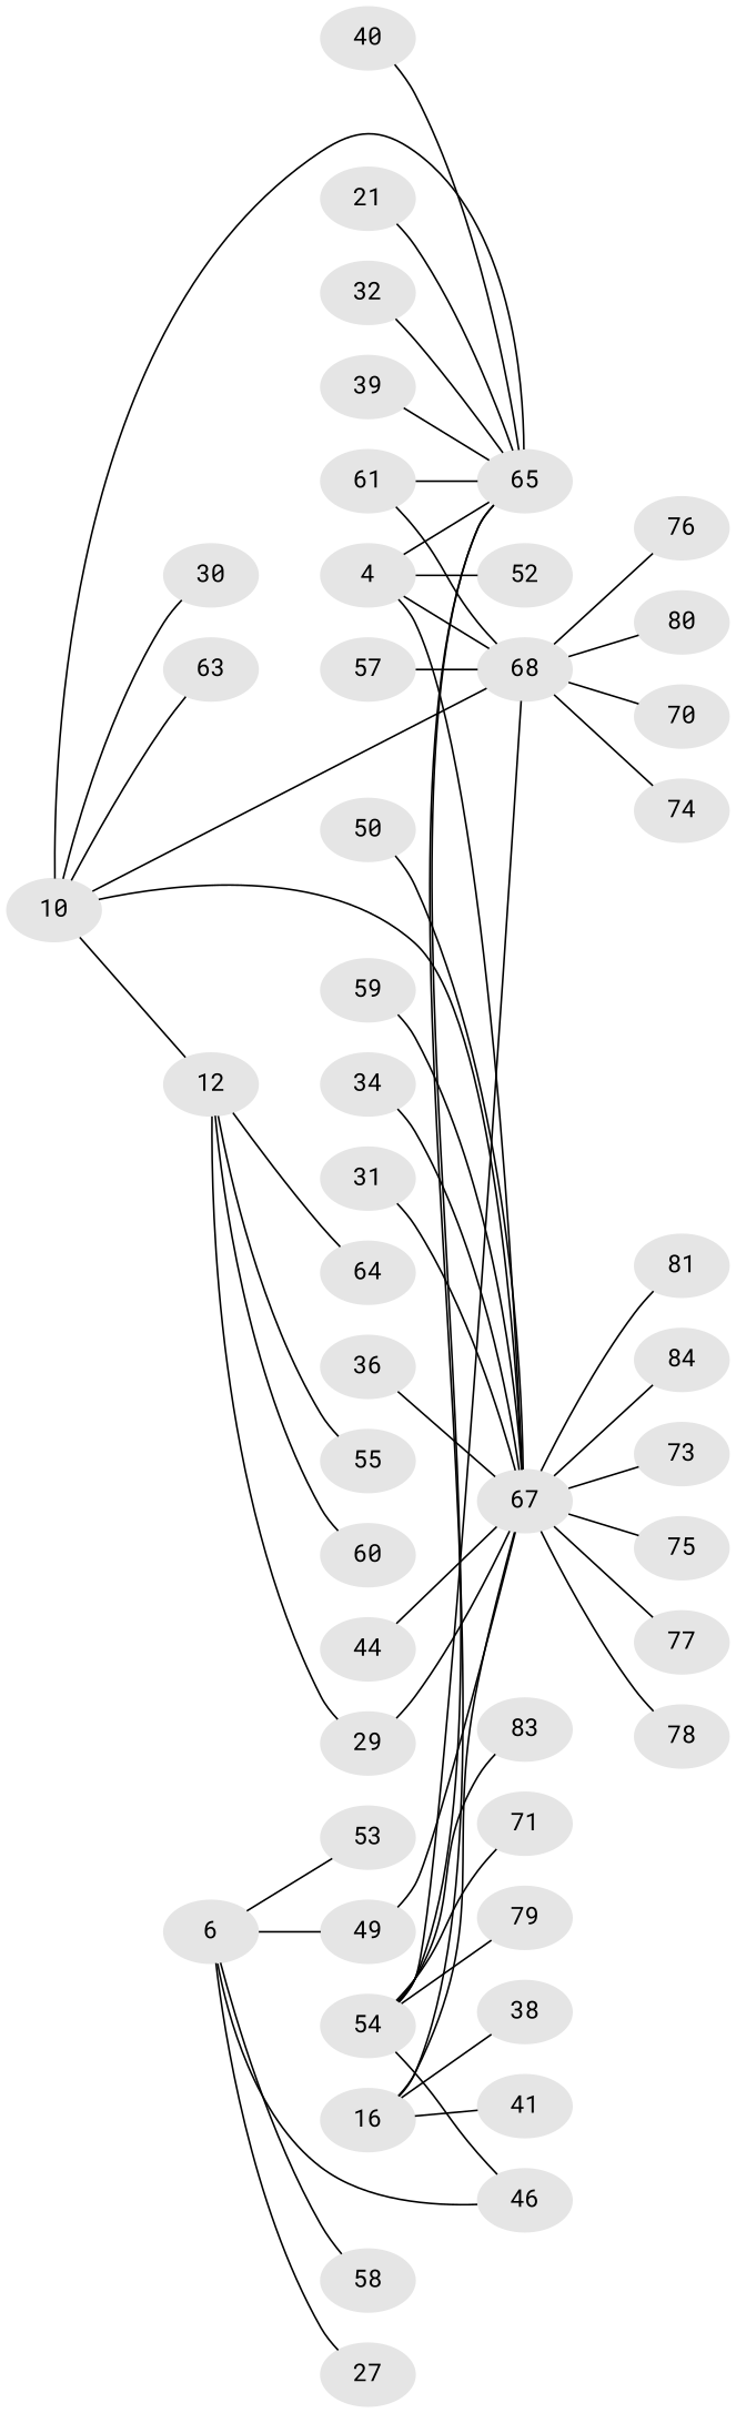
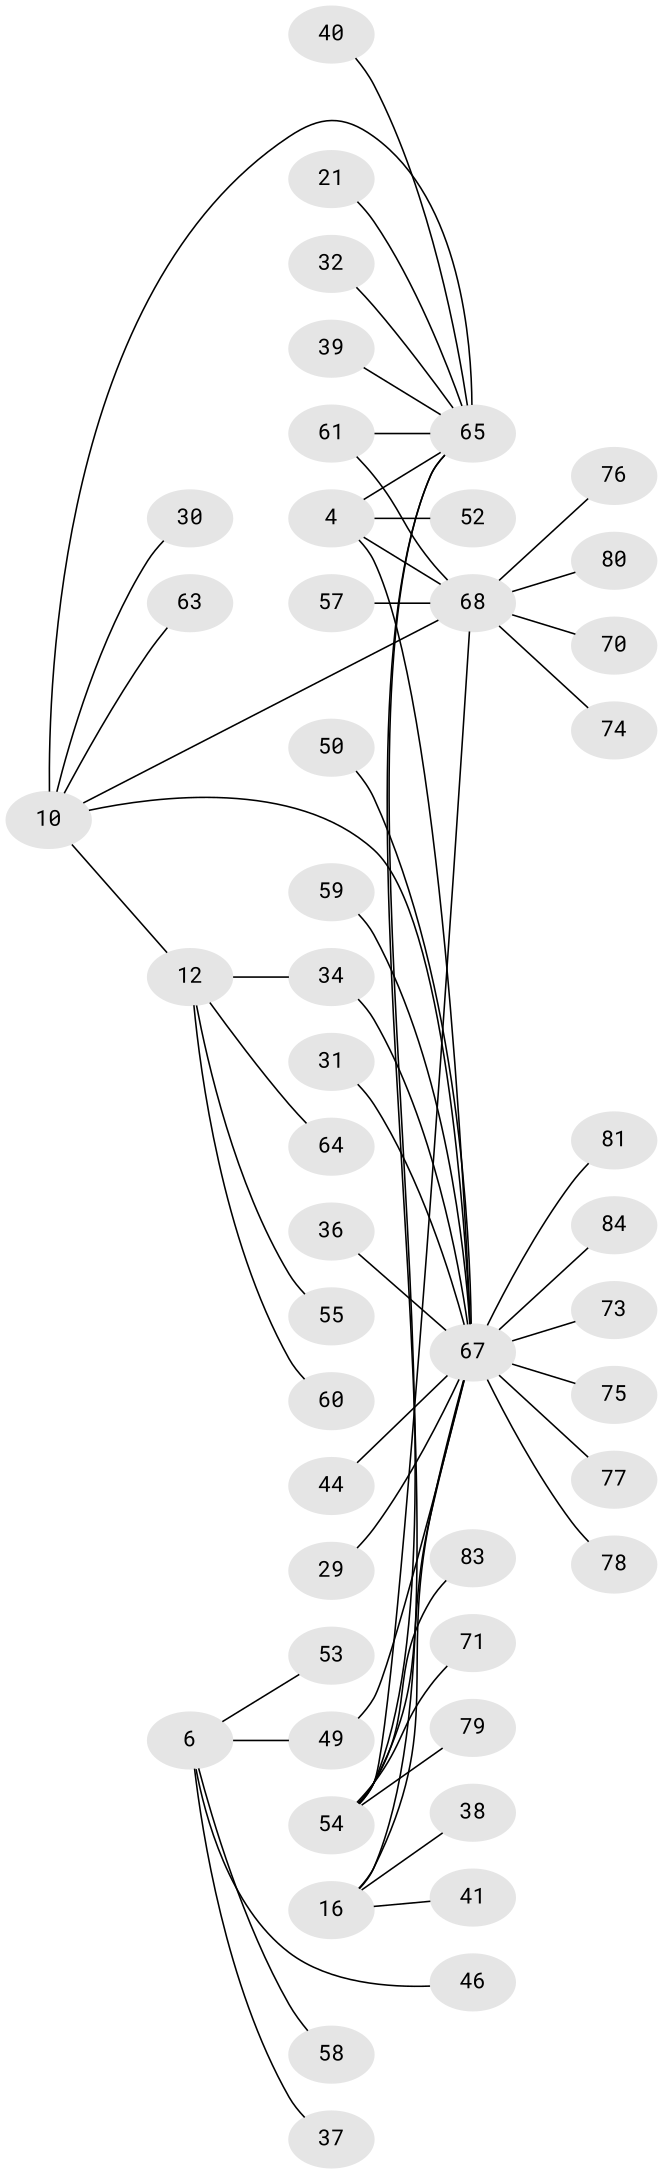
  graph {
    fontname="Roboto Mono"
    rankdir=LR
    node [color=gray90 fontname="Roboto Mono" style=filled]
    edge [fontname="Roboto Mono"]
    4 [super="+1"]
    52
    65 [super="+23+15"]
    67 [super="+20+45"]
    68 [super="+35"]
    73 [super="+62+66"]
    75
    77
    78 [super="+51"]
    81
    84
    70 [super="+56"]
    74
    76 [super="+69"]
    80
    6 [super="+5"]
-   37 [label=27]
+   37
    46
    53
    58
    49
    10 [super="+9"]
    12 [super="+11"]
    30
    63
    34
    55 [super="+33"]
    60
    64
    16 [super="+14"]
    38
    41
    21
    29
    31 [super="+22"]
    32
    36
    39 [super="+24"]
    40
    44
    50
    54 [super="+48+19+47"]
    71
    79
    83
    57
    59 [super="+27"]
    61
    4 -- 52
    4 -- 65
    4 -- 67
    4 -- 68 [weight=4]
    67 -- 73
    67 -- 75
    67 -- 77
    67 -- 78
    67 -- 81
    67 -- 84
    68 -- 70
    68 -- 74
    68 -- 76
    68 -- 80
    6 -- 37
    6 -- 46
    6 -- 53
    6 -- 58
    6 -- 49 [weight=5]
    49 -- 67
    10 -- 65 [weight=2]
    10 -- 67 [weight=3]
    10 -- 68
    10 -- 12 [weight=4]
    10 -- 30
    10 -- 63
-   12 -- 29
+   12 -- 34
    12 -- 55
    12 -- 60
    12 -- 64
    34 -- 67
    16 -- 65 [weight=4]
    16 -- 67
    16 -- 38
    16 -- 41
    21 -- 65
    29 -- 67
    31 -- 67
    32 -- 65
    36 -- 67
    39 -- 65
    40 -- 65
    44 -- 67
    50 -- 67
    54 -- 65 [weight=2]
-   54 -- 46 [weight=5]
+   54 -- 67 [weight=5]
    54 -- 68
    54 -- 71
    54 -- 79
    54 -- 83
    57 -- 68
    59 -- 67
    61 -- 65
    61 -- 68
  }
